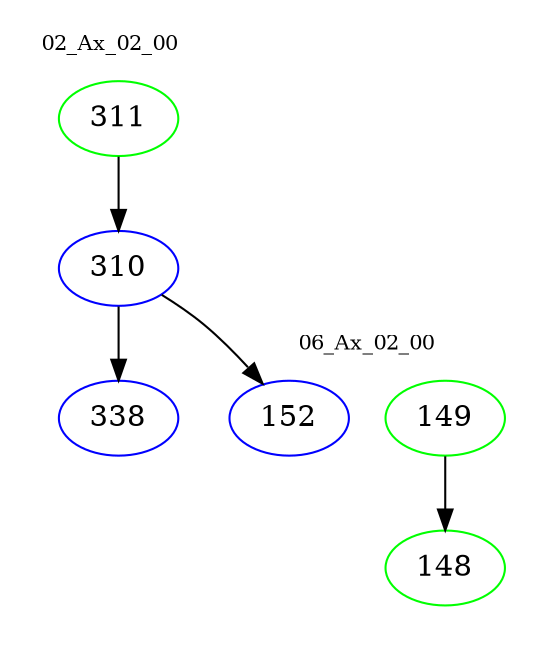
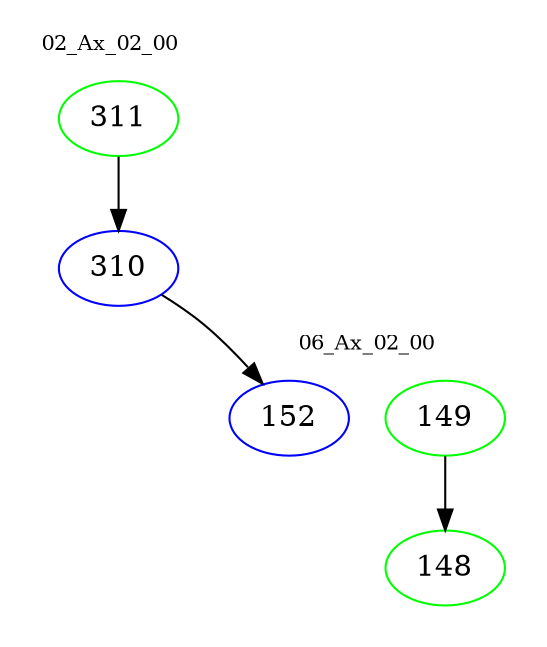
  digraph {
    node [color=green]
    edge [color=black]
    n1 [label=311]
    n2 [color=blue label=310]
-   n3 [color=blue label=338]
    n4 [label=149]
    n5 [label=148]
    n6 [color=blue label=152]
    subgraph cluster_1 {
      color=white
      fontsize=10
      label="02_Ax_02_00"
      n1
      n2
-     n3
    }
    subgraph cluster_2 {
      color=white
      fontsize=10
      label="06_Ax_02_00"
      n4
      n5
      n6
    }
    n1 -> n2
-   n2 -> n3
    n2 -> n6
    n4 -> n5
  }
